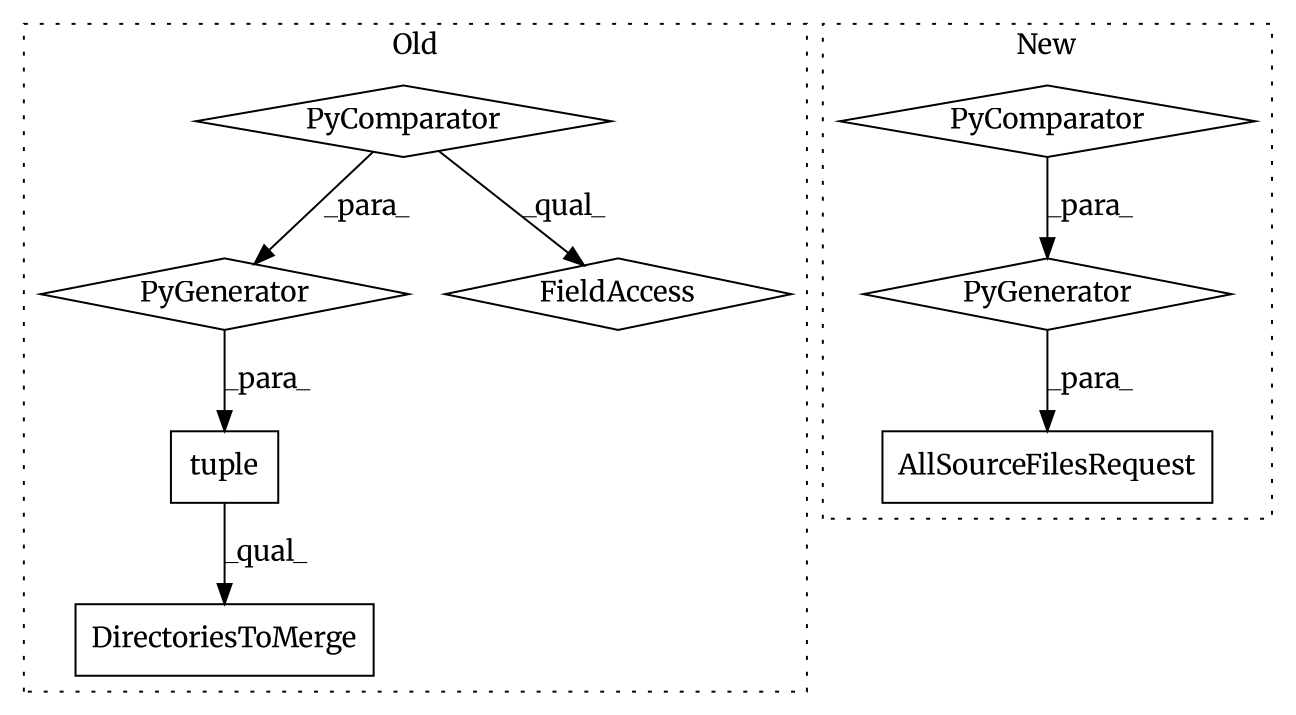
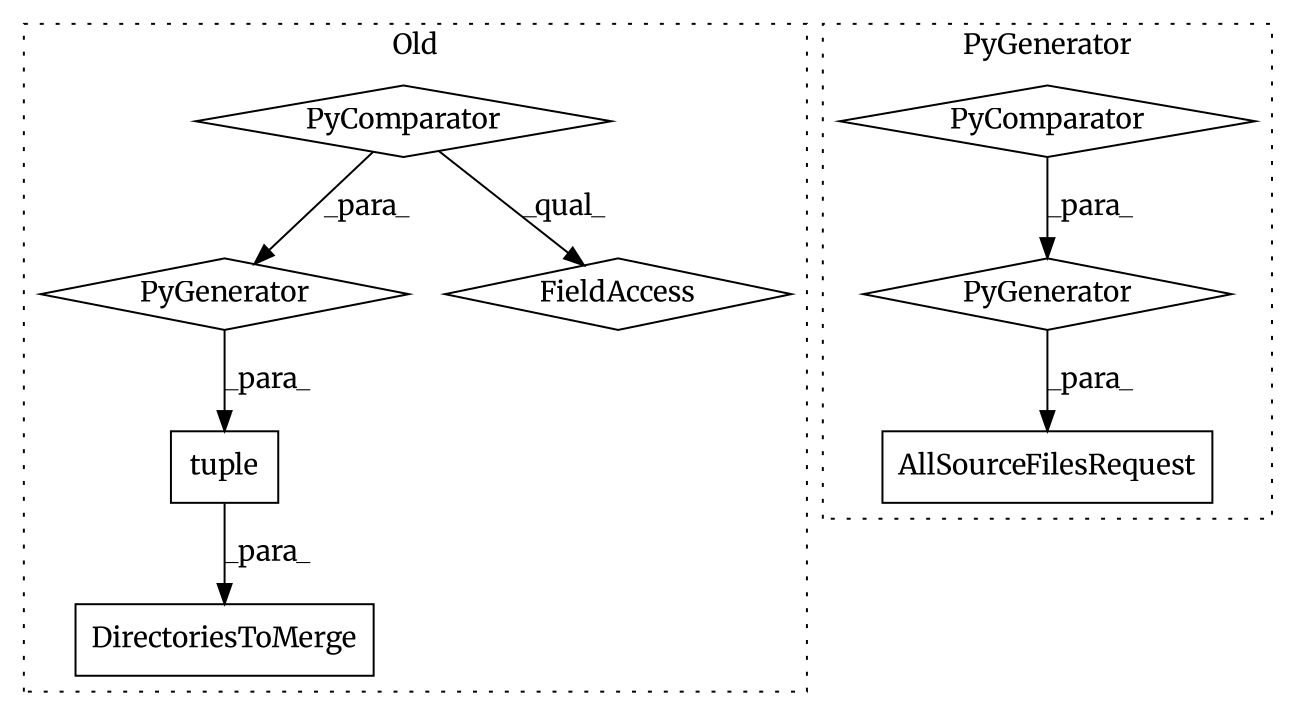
  digraph {
    fontname=Merriweather
    node [a=32 fontname=Merriweather s=1223 shape=diamond]
    edge [fontname=Merriweather]
    n1 [a=113 l=46 label=PyComparator s=1101]
    n2 [a=107 l=165 label=PyGenerator]
    n3 [l="19,1" label=DirectoriesToMerge s="1189,1385" shape=box]
    n4 [l="15,-3" label=tuple s="1208,1388" shape=box]
    n5 [a=22 l=42 label=FieldAccess]
    n6 [l="31,1" label=AllSourceFilesRequest s="815,954" shape=box]
    n7 [a=107 l=107 label=PyGenerator s=846]
    n8 [a=113 l=33 label=PyComparator s=914]
    subgraph cluster_1 {
      label=Old
      style=dotted
      n1
      n2
      n3
      n4
      n5
    }
    subgraph cluster_2 {
-     label=New
+     label=PyGenerator
      style=dotted
      n6
      n7
      n8
    }
    n1 -> n2 [label=_para_]
    n1 -> n5 [label=_qual_]
    n2 -> n4 [label=_para_]
-   n4 -> n3 [label=_qual_]
+   n4 -> n3 [label=_para_]
    n7 -> n6 [label=_para_]
    n8 -> n7 [label=_para_]
  }
